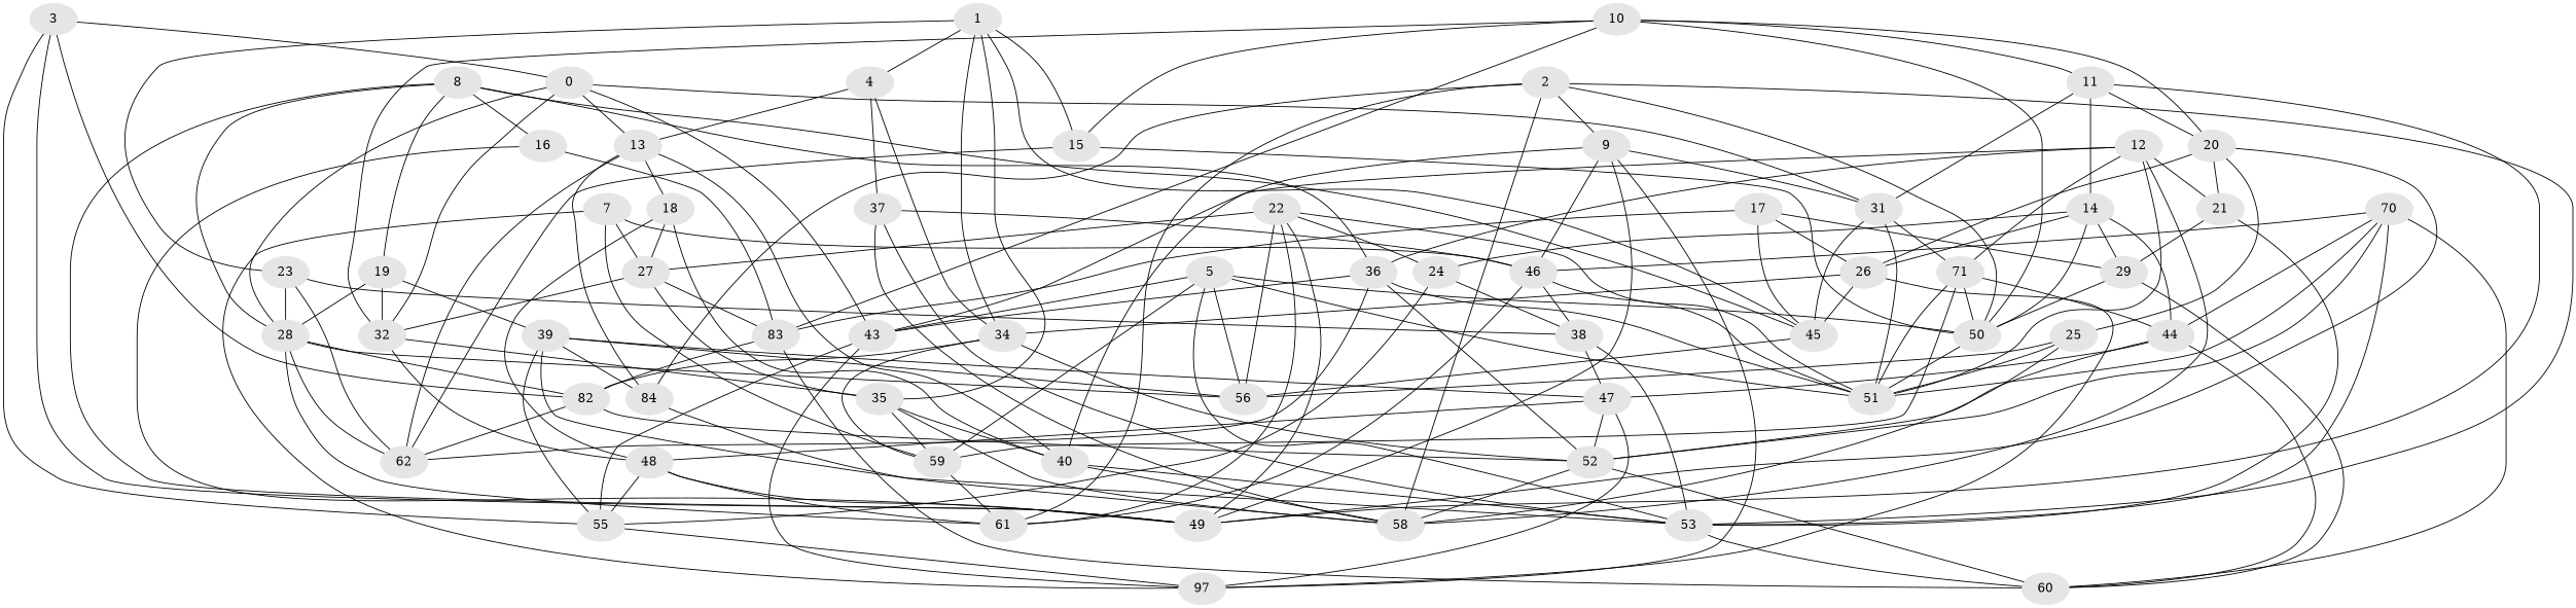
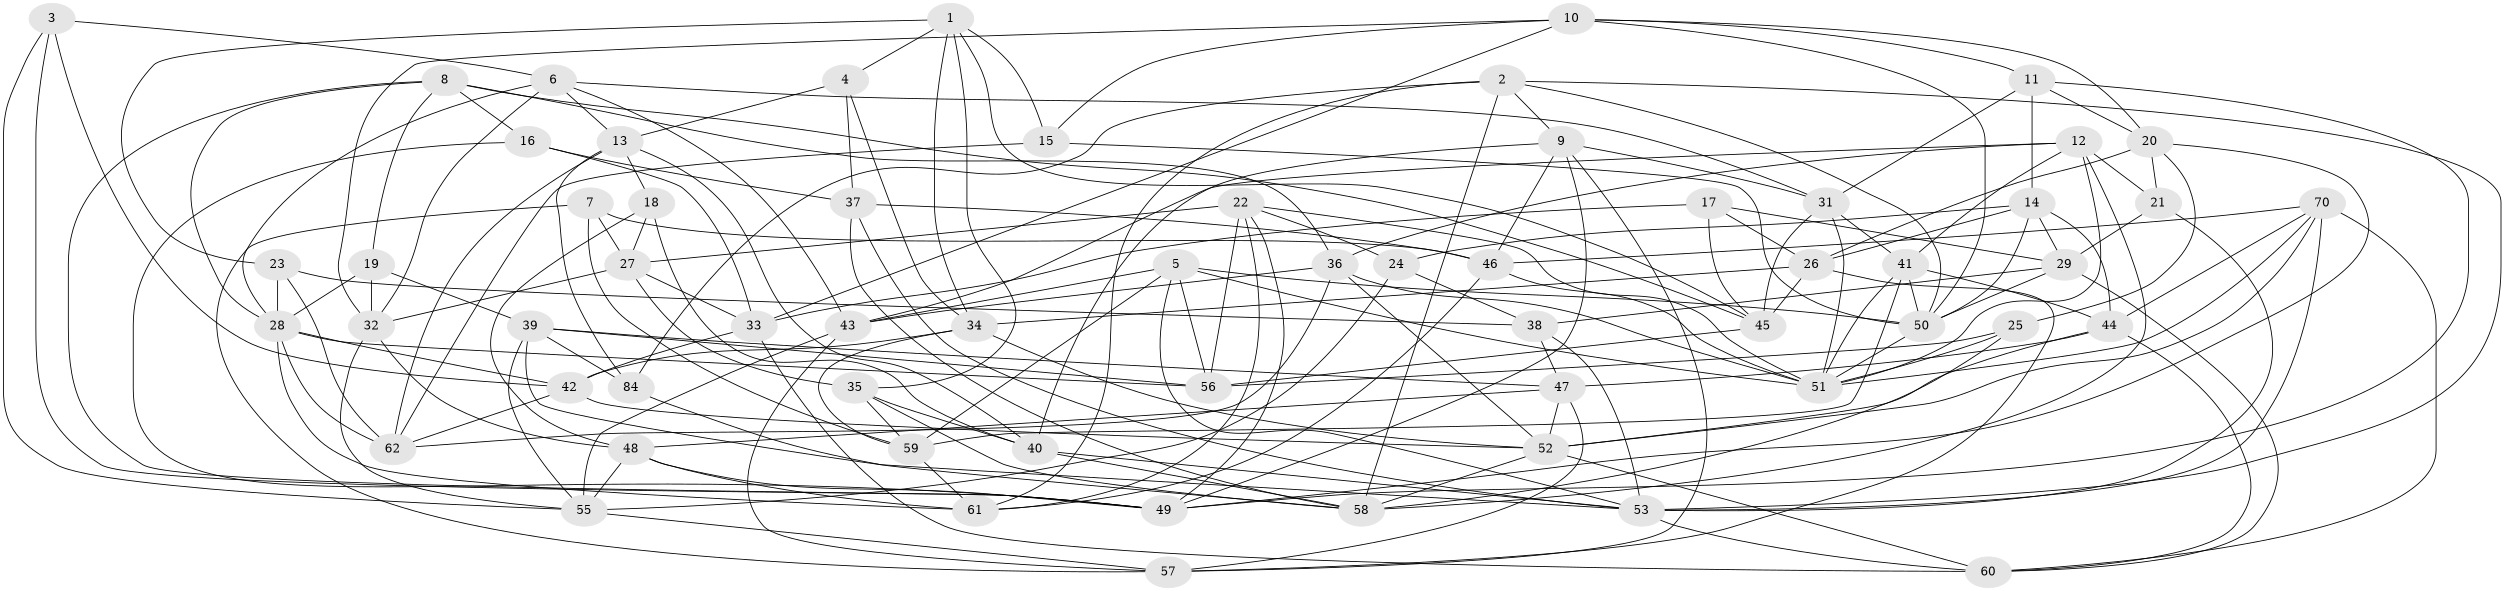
  graph {
    node [color=gray90 style=filled]
    edge [weight=1.0]
    1
    4
    15
    23
    34
    35
    45
    13
    37
    50
    62
    28
    38
-   42 [label=82]
+   42
    59
    52
    58
    40
    56
    2
    9
    53
    n23 [label=84]
    61
    49
    31
    46
-   57 [label=97]
+   57
    51
    60
    3
-   6 [label=0]
+   6
    55
    43
    32
    18
    5
-   41 [label=71]
+   41
    48
    7
    27
-   33 [label=83]
+   33
    8
    16
    19
    36
    39
    10
    11
    20
    14
    21
    26
    25
    24
    29
    44
    47
    12
    17
    22
    n62 [label=70]
    1 -- 4
    1 -- 15
    1 -- 23
    1 -- 34
    1 -- 35
    1 -- 45
    4 -- 34
    4 -- 13
    4 -- 37
    15 -- 50
    15 -- 62
    23 -- 62
    23 -- 28
    23 -- 38
    34 -- 42
    34 -- 59
    34 -- 52
    35 -- 59
    35 -- 58
    35 -- 40
    45 -- 56
    13 -- 62
    13 -- 40
    13 -- n23
    13 -- 18
    37 -- 58
    37 -- 53 [weight=2.0]
    37 -- 46
    50 -- 51
    28 -- 62
    28 -- 42
    28 -- 56
    28 -- 61
    38 -- 53
    38 -- 47
    42 -- 62
    42 -- 52
    59 -- 61
    52 -- 58
    52 -- 60
    40 -- 58
    40 -- 53
    2 -- 50
    2 -- 58
    2 -- 9
    2 -- 53
    2 -- n23
    2 -- 61
    9 -- 40
    9 -- 49
    9 -- 31
    9 -- 46
    9 -- 57
    53 -- 60
    n23 -- 58
    31 -- 45
    31 -- 51
    31 -- 41
    46 -- 61
    46 -- 51
    3 -- 42
    3 -- 49
    3 -- 6
    3 -- 55
    6 -- 13
    6 -- 28
    6 -- 31
    6 -- 43
    6 -- 32
    55 -- 57
    43 -- 57
    43 -- 55
-   32 -- 35
+   32 -- 55
    32 -- 48
    18 -- 40
    18 -- 48
    18 -- 27
    5 -- 50
    5 -- 59
    5 -- 56
    5 -- 53
    5 -- 51
    5 -- 43
    41 -- 50
    41 -- 59
    41 -- 51
    41 -- 44
    48 -- 61
    48 -- 49
    48 -- 55
    7 -- 59
    7 -- 46
    7 -- 57
    7 -- 27
    27 -- 35
    27 -- 32
    27 -- 33
    33 -- 42
    33 -- 60
    8 -- 45
    8 -- 28
    8 -- 49
    8 -- 16
    8 -- 19
    8 -- 36
+   16 -- 37
    16 -- 49
    16 -- 33
    19 -- 28
    19 -- 32
    19 -- 39
    36 -- 62
    36 -- 52
    36 -- 51
    36 -- 43
    39 -- 56
    39 -- 53
    39 -- n23
    39 -- 55
    39 -- 47
    10 -- 15
    10 -- 50
    10 -- 32
    10 -- 33
    10 -- 11
    10 -- 20
    11 -- 49
    11 -- 31
    11 -- 20
    11 -- 14
    20 -- 49
    20 -- 21
    20 -- 26
    20 -- 25
    14 -- 50
    14 -- 26
    14 -- 24
    14 -- 29
    14 -- 44
    21 -- 53
    21 -- 29
    26 -- 34
    26 -- 45
    26 -- 57
    25 -- 58
    25 -- 56
    25 -- 51
    24 -- 38
    24 -- 55
    29 -- 50
-   46 -- 38
+   29 -- 38
    29 -- 60
    44 -- 52
    44 -- 60
    44 -- 47
    47 -- 52
    47 -- 57
    47 -- 48
    12 -- 58
    12 -- 51
    12 -- 43
    12 -- 41
    12 -- 36
    12 -- 21
    17 -- 45
    17 -- 33
    17 -- 26
    17 -- 29
    22 -- 56
    22 -- 61
    22 -- 49
    22 -- 51
    22 -- 27
    22 -- 24
    n62 -- 52
    n62 -- 53
    n62 -- 46
    n62 -- 51
    n62 -- 60
    n62 -- 44
  }
